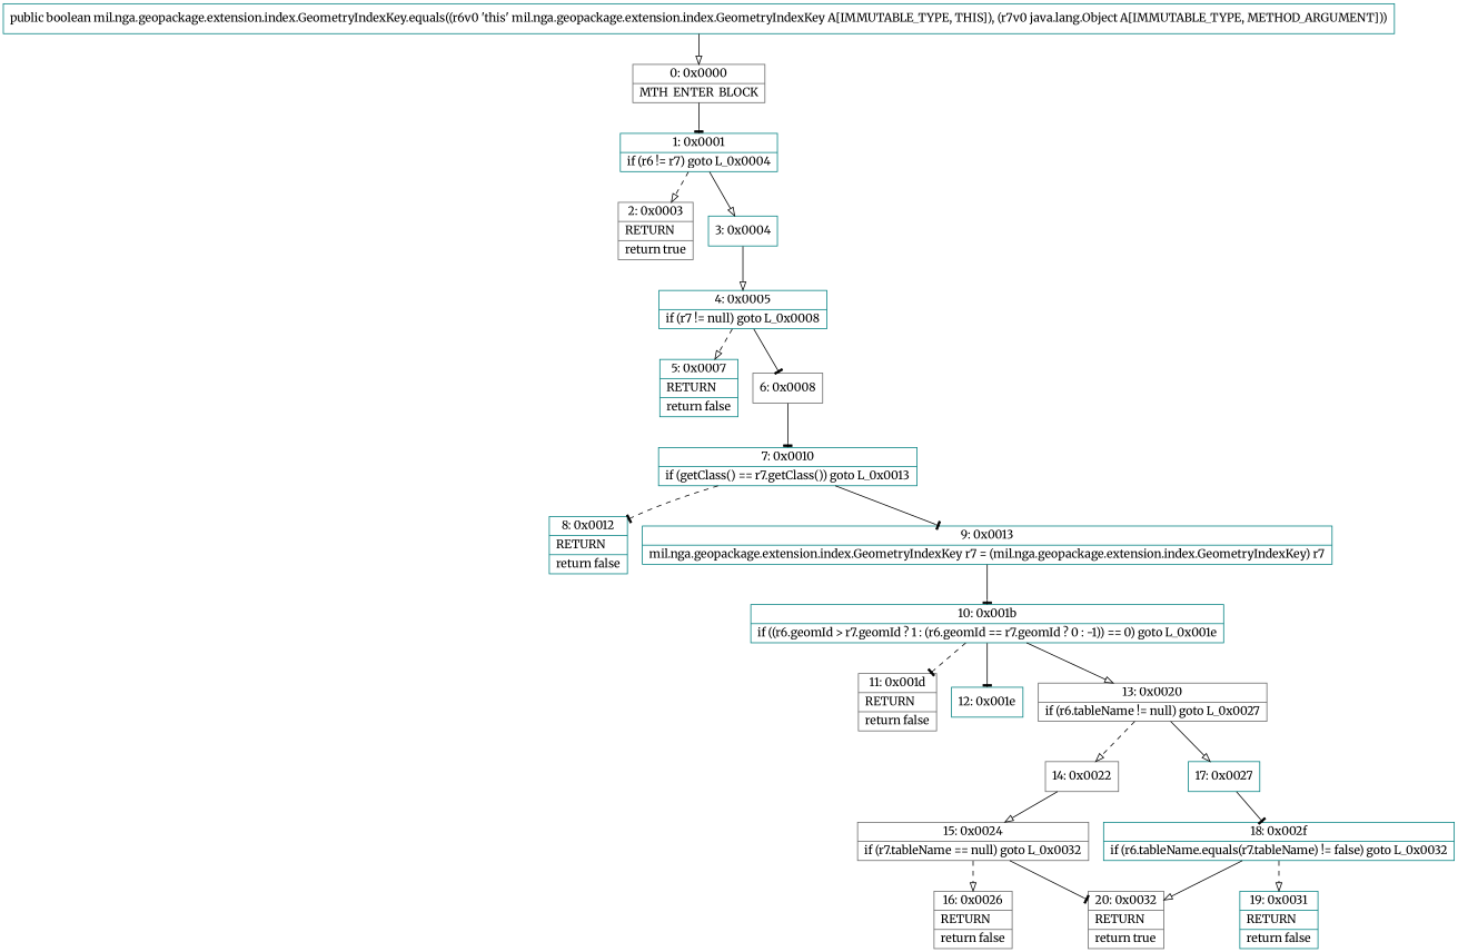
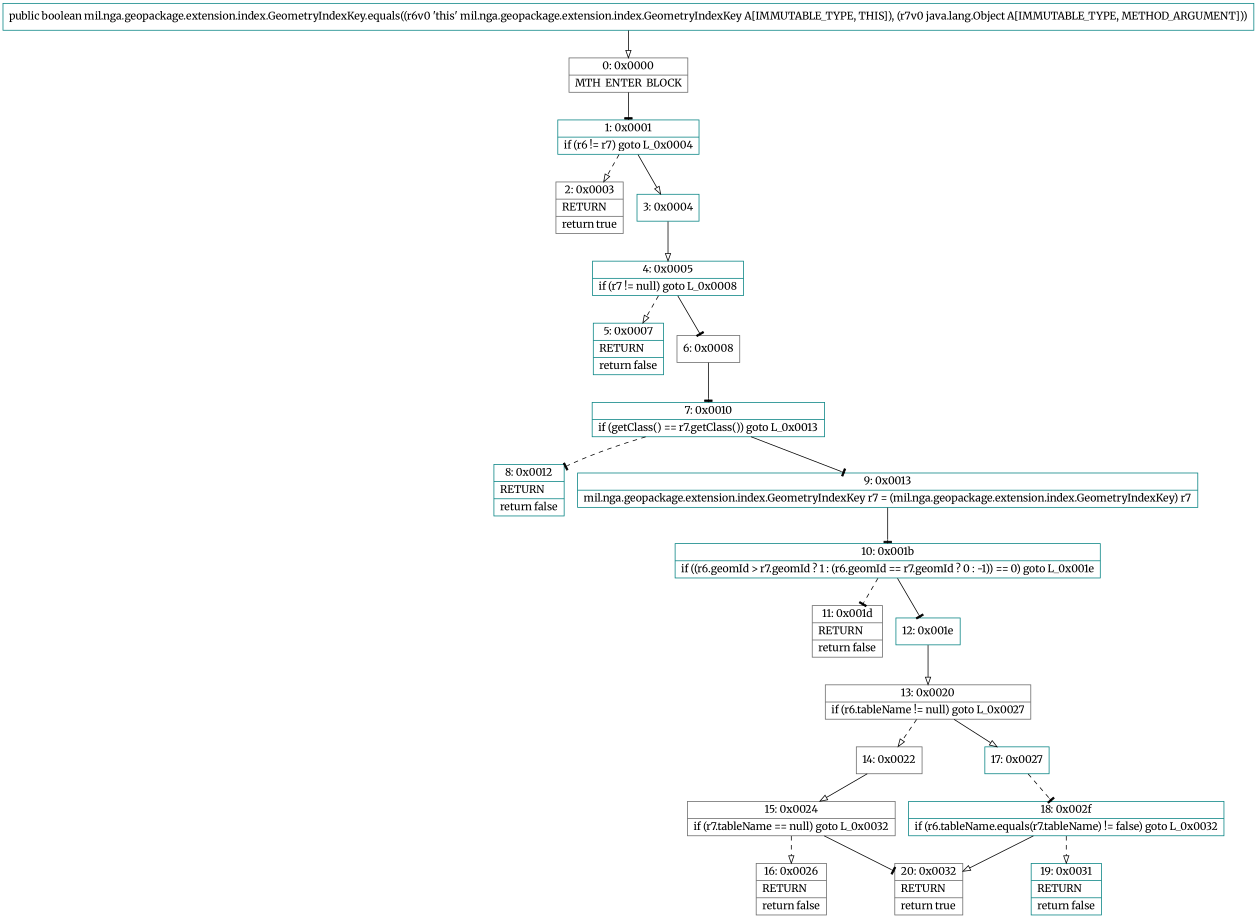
  digraph {
    fontname=Merriweather
    node [color=teal fontname=Merriweather shape=record]
    edge [arrowhead=onormal fontname=Merriweather]
    n1 [color=gray40 label="{0\:\ 0x0000|MTH_ENTER_BLOCK\l}"]
    n2 [label="{1\:\ 0x0001|if (r6 != r7) goto L_0x0004\l}"]
    n3 [color=gray40 label="{2\:\ 0x0003|RETURN\l|return true\l}"]
    n4 [label="{3\:\ 0x0004}"]
    n5 [label="{4\:\ 0x0005|if (r7 != null) goto L_0x0008\l}"]
    n6 [label="{5\:\ 0x0007|RETURN\l|return false\l}"]
    n7 [color=gray40 label="{6\:\ 0x0008}"]
    n8 [label="{7\:\ 0x0010|if (getClass() == r7.getClass()) goto L_0x0013\l}"]
    n9 [label="{8\:\ 0x0012|RETURN\l|return false\l}"]
    n10 [label="{9\:\ 0x0013|mil.nga.geopackage.extension.index.GeometryIndexKey r7 = (mil.nga.geopackage.extension.index.GeometryIndexKey) r7\l}"]
    n11 [label="{10\:\ 0x001b|if ((r6.geomId \> r7.geomId ? 1 : (r6.geomId == r7.geomId ? 0 : \-1)) == 0) goto L_0x001e\l}"]
    n12 [color=gray40 label="{11\:\ 0x001d|RETURN\l|return false\l}"]
    n13 [label="{12\:\ 0x001e}"]
    n14 [color=gray40 label="{13\:\ 0x0020|if (r6.tableName != null) goto L_0x0027\l}"]
    n15 [color=gray40 label="{14\:\ 0x0022}"]
    n16 [label="{17\:\ 0x0027}"]
    n17 [color=gray40 label="{15\:\ 0x0024|if (r7.tableName == null) goto L_0x0032\l}"]
    n18 [label="{18\:\ 0x002f|if (r6.tableName.equals(r7.tableName) != false) goto L_0x0032\l}"]
    n19 [color=gray40 label="{16\:\ 0x0026|RETURN\l|return false\l}"]
    n20 [color=gray40 label="{20\:\ 0x0032|RETURN\l|return true\l}"]
    n21 [label="{19\:\ 0x0031|RETURN\l|return false\l}"]
    n22 [label="{public boolean mil.nga.geopackage.extension.index.GeometryIndexKey.equals((r6v0 'this' mil.nga.geopackage.extension.index.GeometryIndexKey A[IMMUTABLE_TYPE, THIS]), (r7v0 java.lang.Object A[IMMUTABLE_TYPE, METHOD_ARGUMENT])) }"]
    n1 -> n2 [arrowhead=tee]
    n2 -> n3 [style=dashed]
    n2 -> n4
    n4 -> n5
    n5 -> n6 [style=dashed]
    n5 -> n7 [arrowhead=tee]
    n7 -> n8 [arrowhead=tee]
    n8 -> n9 [arrowhead=tee style=dashed]
    n8 -> n10 [arrowhead=tee]
    n10 -> n11 [arrowhead=tee]
    n11 -> n12 [arrowhead=tee style=dashed]
    n11 -> n13 [arrowhead=tee]
-   n11 -> n14
+   n13 -> n14
    n14 -> n15 [style=dashed]
    n14 -> n16
    n15 -> n17
-   n16 -> n18 [arrowhead=tee]
+   n16 -> n18 [arrowhead=tee style=dashed]
    n17 -> n19 [style=dashed]
    n17 -> n20 [arrowhead=tee]
    n18 -> n20
    n18 -> n21 [style=dashed]
    n22 -> n1
  }
